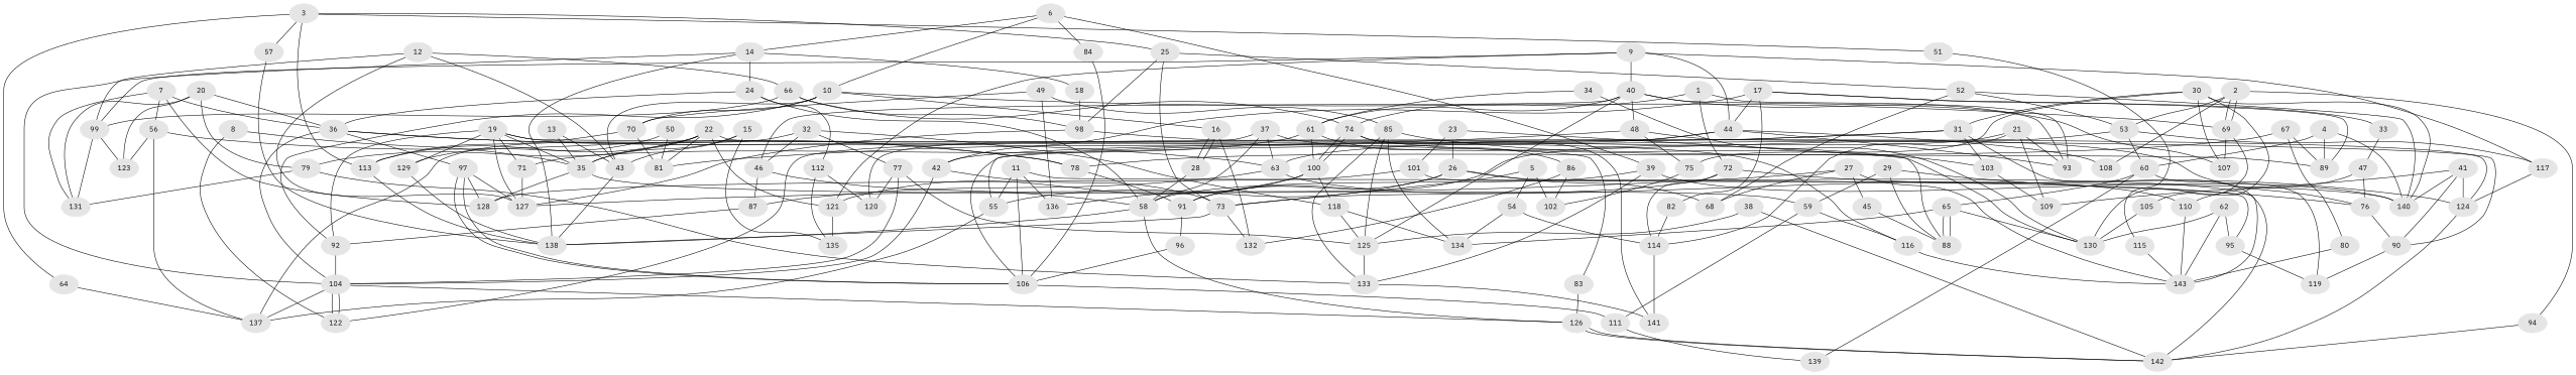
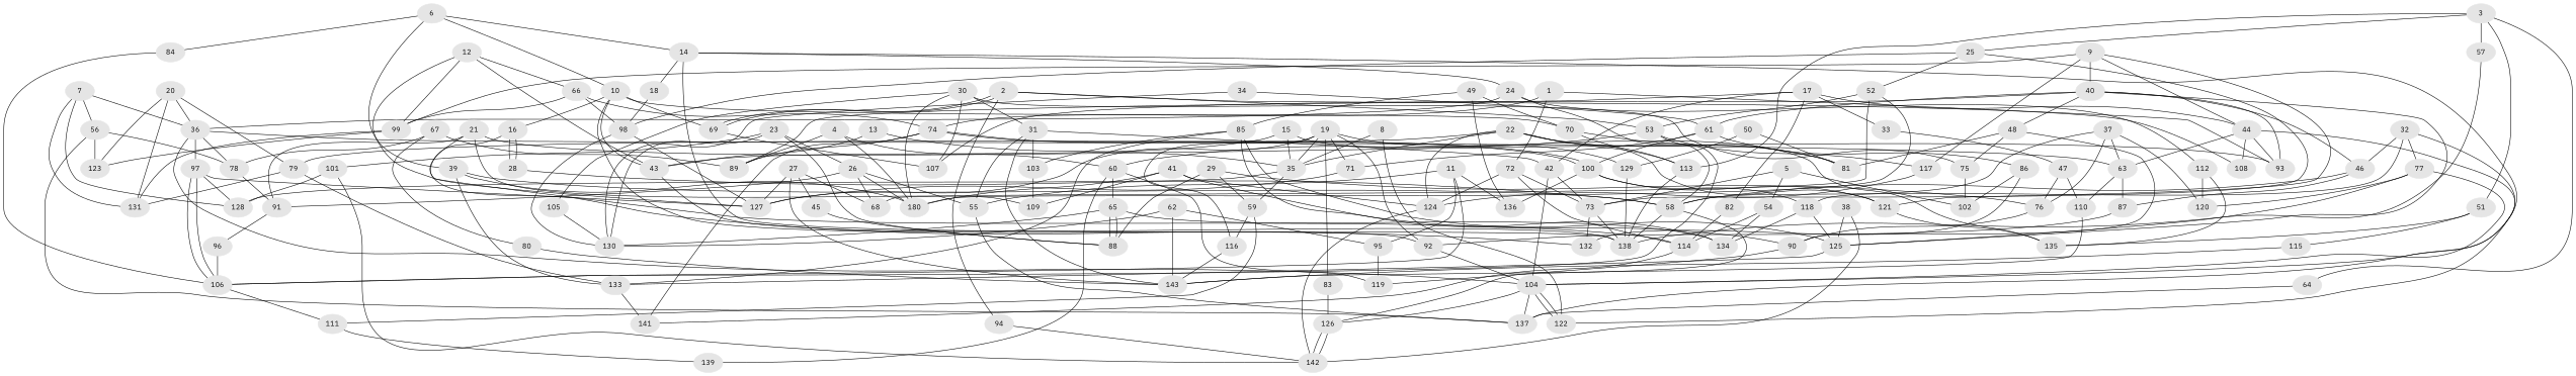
  graph {
    fontname="IBM Plex Sans"
    node [color=gray90 fontname="IBM Plex Sans" style=filled]
    edge [fontname="IBM Plex Sans"]
    1
    72
    74
    93
    73
    114
    124
    89
    100
    141
    2
    53
    69
    94
    108
    60
    117
    106
    107
    142
    3
    25
    51
    57
    64
    113
    98
    52
    135
    115
    138
    137
    4
-   140
+   140 [label=180]
    65
    119
    139
    5
    54
    102
    134
    132
    6
    10
    14
    39
    84
    16
    43
    70
    92
    18
    24
    104
    58
    133
    7
    36
    56
    128
    131
    63
    78
    97
    123
    8
    35
    122
    59
    9
    40
    44
    99
    121
    46
    61
    125
    48
    28
    81
    11
    55
    95
    136
    111
    12
    66
    127
    13
    112
    126
    15
    17
    33
    42
    82
    47
    130
    19
    71
    83
    116
    129
    143
    20
    79
    21
    91
    109
    96
    22
    23
    26
    88
    101
    68
    120
    27
    45
    29
    76
    90
    30
    31
    75
    105
    103
    32
    77
    118
    87
    110
    34
    86
    37
    38
    41
    49
    85
    50
    62
    67
    80
    1 -- 72
    1 -- 74
    1 -- 93
    72 -- 73
    72 -- 114
    72 -- 124
    74 -- 89
    74 -- 100
    74 -- 100
    74 -- 141
    73 -- 138
    73 -- 132
    114 -- 141
    124 -- 142
    100 -- 121
    100 -- 136
    100 -- 118
    2 -- 53
    2 -- 69
    2 -- 69
    2 -- 94
    2 -- 108
    53 -- 60
    53 -- 117
    53 -- 106
    69 -- 107
    94 -- 142
    60 -- 65
    60 -- 119
    60 -- 139
    117 -- 124
    106 -- 111
    3 -- 25
    3 -- 51
    3 -- 57
    3 -- 64
    3 -- 113
    25 -- 73
    25 -- 98
    25 -- 52
+   51 -- 135
    51 -- 115
    57 -- 138
    64 -- 137
    113 -- 138
    98 -- 127
    98 -- 130
    52 -- 53
    52 -- 140
    52 -- 68
    115 -- 143
    4 -- 89
    4 -- 60
    4 -- 140
    65 -- 134
    65 -- 130
    65 -- 88
    65 -- 88
    5 -- 73
    5 -- 54
    5 -- 102
    54 -- 114
    54 -- 134
    6 -- 10
    6 -- 14
    6 -- 39
    6 -- 84
    10 -- 69
    10 -- 16
    10 -- 43
    10 -- 70
    10 -- 92
    14 -- 138
    14 -- 18
    14 -- 24
    14 -- 104
    39 -- 140
    39 -- 58
    39 -- 133
    84 -- 106
    16 -- 132
    16 -- 28
    16 -- 28
    43 -- 138
    70 -- 113
    70 -- 81
    92 -- 104
    18 -- 98
    24 -- 58
    24 -- 36
    24 -- 112
    104 -- 137
    104 -- 122
    104 -- 122
    104 -- 126
    58 -- 138
    58 -- 126
    133 -- 141
    7 -- 36
    7 -- 56
    7 -- 128
    7 -- 131
    36 -- 104
    36 -- 63
    36 -- 78
    36 -- 97
    56 -- 137
    56 -- 78
    56 -- 123
    63 -- 87
    63 -- 110
    78 -- 91
    97 -- 106
    97 -- 106
    97 -- 128
    97 -- 127
    8 -- 35
    8 -- 122
    35 -- 128
    35 -- 59
    59 -- 111
    59 -- 116
    9 -- 117
    9 -- 40
    9 -- 44
    9 -- 99
    9 -- 121
    40 -- 93
    40 -- 107
    40 -- 46
    40 -- 61
    40 -- 125
    40 -- 48
    44 -- 93
    44 -- 108
    44 -- 63
    44 -- 122
    99 -- 131
    99 -- 123
    121 -- 135
    46 -- 58
    46 -- 87
    61 -- 100
    61 -- 71
    61 -- 86
    125 -- 133
    48 -- 81
    48 -- 90
    48 -- 75
    28 -- 58
    11 -- 106
    11 -- 55
    11 -- 95
    11 -- 136
    55 -- 137
    95 -- 119
    111 -- 139
    12 -- 43
    12 -- 99
    12 -- 66
    12 -- 127
    66 -- 74
    66 -- 98
    66 -- 99
    13 -- 43
    13 -- 35
    112 -- 135
    112 -- 120
    126 -- 142
    126 -- 142
    15 -- 135
    15 -- 43
    15 -- 35
    17 -- 89
    17 -- 44
    17 -- 33
    17 -- 42
    17 -- 82
    33 -- 47
    42 -- 73
    42 -- 104
    82 -- 114
    47 -- 76
    47 -- 110
    19 -- 92
    19 -- 35
    19 -- 127
    19 -- 71
    19 -- 83
    19 -- 116
    19 -- 129
    71 -- 127
    83 -- 126
    116 -- 143
    129 -- 138
    20 -- 36
    20 -- 131
    20 -- 123
    20 -- 79
    79 -- 133
    79 -- 131
    21 -- 93
    21 -- 114
    21 -- 91
    21 -- 109
    91 -- 96
    96 -- 106
    22 -- 124
    22 -- 113
    22 -- 35
    22 -- 121
    22 -- 81
    22 -- 79
-   69 -- 130
+   23 -- 130
    23 -- 26
    23 -- 88
    23 -- 101
    26 -- 140
    26 -- 55
    26 -- 91
    26 -- 68
    101 -- 142
    101 -- 128
    27 -- 127
    27 -- 143
    27 -- 68
    27 -- 45
    45 -- 88
    29 -- 59
    29 -- 88
    29 -- 76
    76 -- 90
    90 -- 119
    30 -- 107
    30 -- 140
    30 -- 31
    30 -- 75
    30 -- 105
    31 -- 55
    31 -- 42
    31 -- 143
    31 -- 103
    75 -- 102
    105 -- 130
    103 -- 109
    32 -- 137
    32 -- 46
    32 -- 77
    32 -- 118
    77 -- 104
    77 -- 125
    77 -- 120
    118 -- 134
    118 -- 125
    87 -- 92
    110 -- 143
    34 -- 61
    34 -- 130
    86 -- 102
    86 -- 132
    37 -- 58
    37 -- 63
    37 -- 120
    37 -- 76
    38 -- 142
    38 -- 125
    41 -- 124
    41 -- 140
    41 -- 109
    41 -- 90
    49 -- 70
    49 -- 136
    49 -- 85
    85 -- 134
    85 -- 133
    85 -- 125
    85 -- 103
    50 -- 81
    50 -- 129
    62 -- 95
    62 -- 130
    62 -- 143
    67 -- 89
    67 -- 78
    67 -- 80
    80 -- 143
  }
